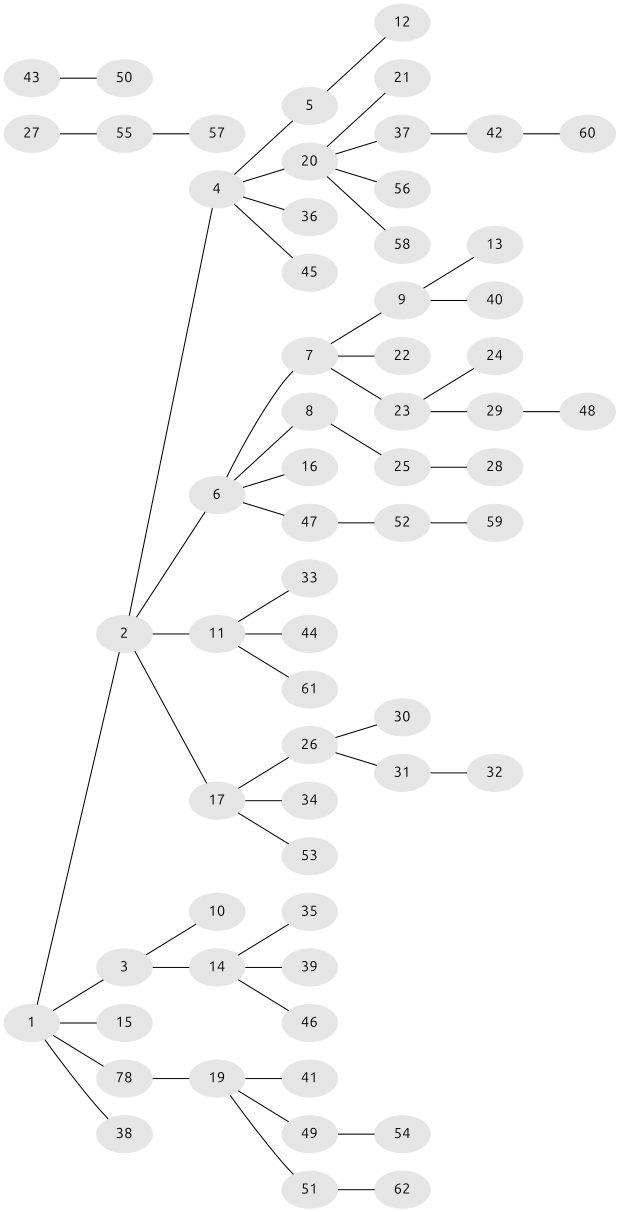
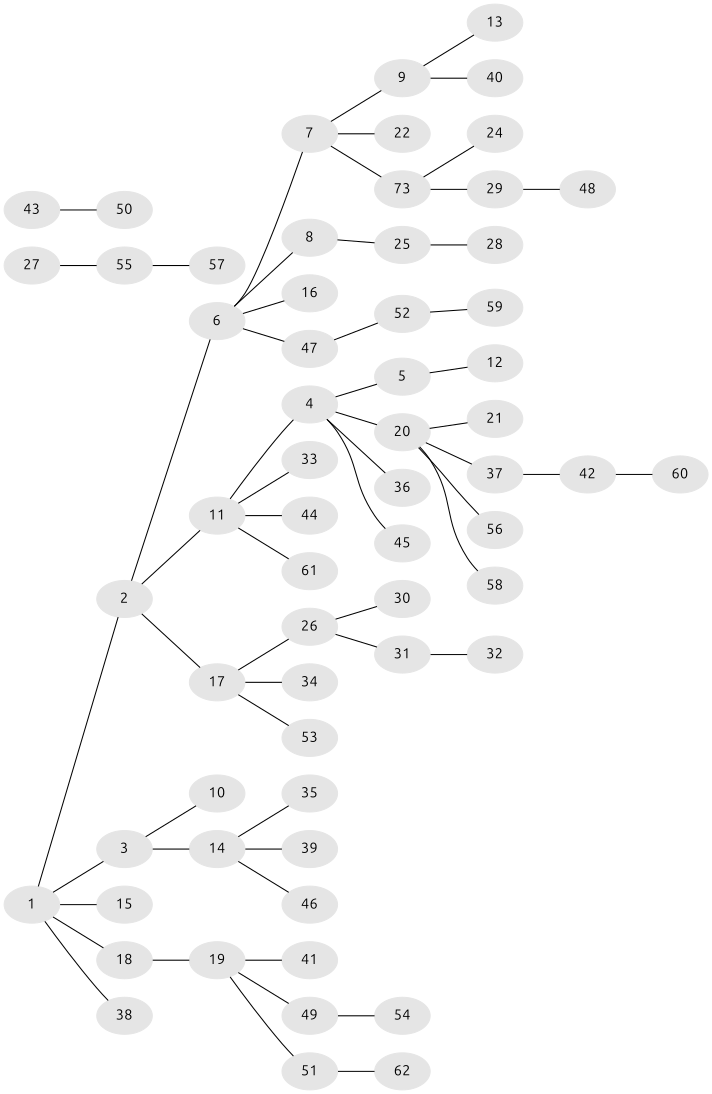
  graph {
    fontname=Ubuntu
    rankdir=LR
    node [color=gray90 fontname=Ubuntu style=filled]
    edge [fontname=Ubuntu weight=1.0]
    1
    2
    3
    15
-   18 [label=78]
+   18
    38
    4
    6
    11
    17
    10
    14
    19
    27
    55
    5
    20
    36
    45
    7
    8
    16
    47
    33
    44
    61
    26
    34
    53
    35
    39
    46
    12
    21
    37
    56
    58
    9
    22
-   23
+   23 [label=73]
    25
    52
    13
    40
    24
    29
    28
    43
    50
    30
    31
    41
    49
    51
    54
    62
    42
    48
    32
    57
    60
    59
    1 -- 2
    1 -- 3
    1 -- 15
    1 -- 18
    1 -- 38
-   2 -- 4
+   11 -- 4
    2 -- 6
    2 -- 11
    2 -- 17
    3 -- 10
    3 -- 14 [weight=4.0]
    18 -- 19 [weight=2.0]
    4 -- 5 [weight=2.0]
    4 -- 20
    4 -- 36
    4 -- 45
    6 -- 7
    6 -- 8
    6 -- 16
    6 -- 47 [weight=2.0]
    11 -- 33
    11 -- 44 [weight=2.0]
    11 -- 61
    17 -- 26
    17 -- 34
    17 -- 53 [weight=2.0]
    14 -- 35
    14 -- 39
    14 -- 46
    19 -- 41
    19 -- 49
    19 -- 51
    27 -- 55
    55 -- 57
    5 -- 12
    20 -- 21
    20 -- 37
    20 -- 56
    20 -- 58
    7 -- 9 [weight=2.0]
    7 -- 22
    7 -- 23
    8 -- 25
    47 -- 52
    26 -- 30
    26 -- 31
    37 -- 42
    9 -- 13
    9 -- 40
    23 -- 24
    23 -- 29
    25 -- 28
    52 -- 59
    29 -- 48 [weight=2.0]
    43 -- 50 [weight=2.0]
    31 -- 32 [weight=2.0]
    49 -- 54 [weight=2.0]
    51 -- 62
    42 -- 60
  }
